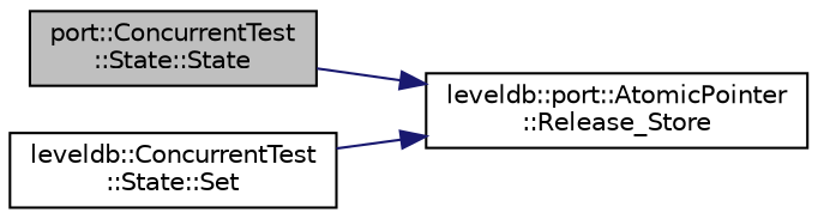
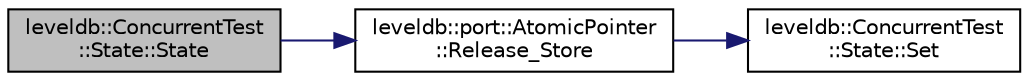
  digraph {
    fontname="DejaVu Sans"
    rankdir=LR
    node [color=black fillcolor=white fontname="DejaVu Sans" fontsize=10 shape=record style=filled]
    edge [color=midnightblue fontname="DejaVu Sans" fontsize=10 labelfontname=Helvetica labelfontsize=10 style=solid]
-   n1 [fillcolor=grey75 fontcolor=black height=0.2 label="port::ConcurrentTest\l::State::State" width=0.4]
+   n1 [fillcolor=grey75 fontcolor=black height=0.2 label="leveldb::ConcurrentTest\l::State::State" width=0.4]
    n2 [height=0.2 label="leveldb::port::AtomicPointer\l::Release_Store" width=0.4]
    n3 [height=0.2 label="leveldb::ConcurrentTest\l::State::Set" width=0.4]
    n1 -> n2
-   n3 -> n2
+   n2 -> n3
  }
